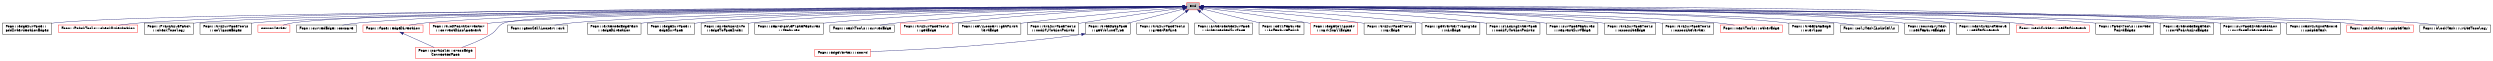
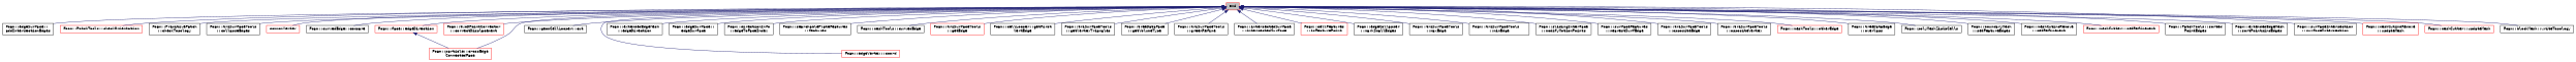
  digraph {
    fontname="DejaVu Sans Mono"
    rankdir=TB
    node [color=black fontname="DejaVu Sans Mono" fontsize=10 shape=record]
    edge [color=midnightblue dir=back fontname="DejaVu Sans Mono" fontsize=10 labelfontname=Helvetica labelfontsize=10 style=solid]
    n1 [color=red fillcolor=grey75 fontcolor=black height=0.2 label=end style=filled width=0.4]
    n2 [height=0.2 label="Foam::edgeSurface::\laddIntersectionEdges" width=0.4]
    n3 [color=red height=0.2 label="Foam::PatchTools::checkOrientation" width=0.4]
    n4 [height=0.2 label="Foam::PrimitivePatch\l::checkTopology" width=0.4]
    n5 [height=0.2 label="Foam::triSurfaceTools\l::collapseEdges" width=0.4]
    n6 [color=red height=0.2 label=commonVertex width=0.4]
    n7 [height=0.2 label="Foam::curvedEdge::compare" width=0.4]
    n8 [color=red height=0.2 label="Foam::edgeVertex::coord" width=0.4]
    n9 [color=red height=0.2 label="Foam::twoDPointCorrector\l::correctDisplacement" width=0.4]
    n10 [color=red height=0.2 label="Foam::particle::crossEdge\lConnectedFace" width=0.4]
    n11 [height=0.2 label="Foam::geomCellLooper::cut" width=0.4]
    n12 [color=red height=0.2 label="Foam::face::edgeDirection" width=0.4]
    n13 [height=0.2 label="Foam::extendedEdgeMesh\l::edgeDirection" width=0.4]
    n14 [height=0.2 label="Foam::edgeSurface::\ledgeSurface" width=0.4]
    n15 [height=0.2 label="Foam::directionInfo\l::edgeToFaceIndex" width=0.4]
    n16 [height=0.2 label="Foam::searchablePlateFeatures\l::features" width=0.4]
    n17 [height=0.2 label="Foam::meshTools::curvedEdge" width=0.4]
    n18 [color=red height=0.2 label="Foam::triSurfaceTools\l::getEdge" width=0.4]
    n19 [height=0.2 label="Foam::cellLooper::getFirst\lVertEdge" width=0.4]
-   n20 [height=0.2 label="Foam::triSurfaceTools\l::modifyMotionPoints" width=0.4]
+   n20 [height=0.2 label="Foam::triSurfaceTools\l::getVertexTriangles" width=0.4]
    n21 [height=0.2 label="Foam::treeDataFace\l::getVolumeType" width=0.4]
    n22 [height=0.2 label="Foam::triSurfaceTools\l::greenRefine" width=0.4]
    n23 [height=0.2 label="Foam::intersectedSurface\l::intersectedSurface" width=0.4]
-   n24 [height=0.2 label="Foam::cellFeatures\l::isFeaturePoint" width=0.4]
-   n25 [color=red height=0.2 label="Foam::edgeCollapser\l::markSmallEdges" width=0.4]
+   n24 [color=red height=0.2 label="Foam::cellFeatures\l::isFeaturePoint" width=0.4]
+   n25 [height=0.2 label="Foam::edgeCollapser\l::markSmallEdges" width=0.4]
    n26 [height=0.2 label="Foam::triSurfaceTools\l::maxEdge" width=0.4]
-   n27 [height=0.2 label="Foam::getVertexTriangles\l::minEdge" width=0.4]
+   n27 [height=0.2 label="Foam::triSurfaceTools\l::minEdge" width=0.4]
    n28 [height=0.2 label="Foam::slidingInterface\l::modifyMotionPoints" width=0.4]
    n29 [height=0.2 label="Foam::surfaceFeatures\l::nearestSurfEdge" width=0.4]
    n30 [height=0.2 label="Foam::triSurfaceTools\l::oppositeEdge" width=0.4]
    n31 [height=0.2 label="Foam::triSurfaceTools\l::oppositeVertex" width=0.4]
    n32 [color=red height=0.2 label="Foam::meshTools::otherEdge" width=0.4]
    n33 [height=0.2 label="Foam::treeDataEdge\l::overlaps" width=0.4]
    n34 [height=0.2 label="Foam::polyMeshZipUpCells" width=0.4]
    n35 [height=0.2 label="Foam::boundaryMesh\l::setFeatureEdges" width=0.4]
    n36 [height=0.2 label="Foam::meshCutAndRemove\l::setRefinement" width=0.4]
    n37 [color=red height=0.2 label="Foam::meshCutter::setRefinement" width=0.4]
    n38 [height=0.2 label="Foam::PatchTools::sorted\lPointEdges" width=0.4]
    n39 [height=0.2 label="Foam::extendedEdgeMesh\l::sortPointsAndEdges" width=0.4]
    n40 [height=0.2 label="Foam::surfaceIntersection\l::surfaceIntersection" width=0.4]
-   n41 [height=0.2 label="Foam::meshCutAndRemove\l::updateMesh" width=0.4]
+   n41 [color=red height=0.2 label="Foam::meshCutAndRemove\l::updateMesh" width=0.4]
    n42 [color=red height=0.2 label="Foam::meshCutter::updateMesh" width=0.4]
    n43 [height=0.2 label="Foam::blockMesh::writeTopology" width=0.4]
    n1 -> n2
    n1 -> n3
    n1 -> n4
    n1 -> n5
    n1 -> n6
    n1 -> n7
-   n21 -> n8
+   n1 -> n8
    n1 -> n9
    n1 -> n10
    n1 -> n11
    n1 -> n12
    n1 -> n13
    n1 -> n14
    n1 -> n15
    n1 -> n16
    n1 -> n17
    n1 -> n18
    n1 -> n19
    n1 -> n20
    n1 -> n21
    n1 -> n22
    n1 -> n23
    n1 -> n24
    n1 -> n25
    n1 -> n26
    n1 -> n27
    n1 -> n28
    n1 -> n29
    n1 -> n30
    n1 -> n31
    n1 -> n32
    n1 -> n33
    n1 -> n34
    n1 -> n35
    n1 -> n36
    n1 -> n37
    n1 -> n38
    n1 -> n39
    n1 -> n40
    n1 -> n41
    n1 -> n42
    n1 -> n43
    n12 -> n10
  }
